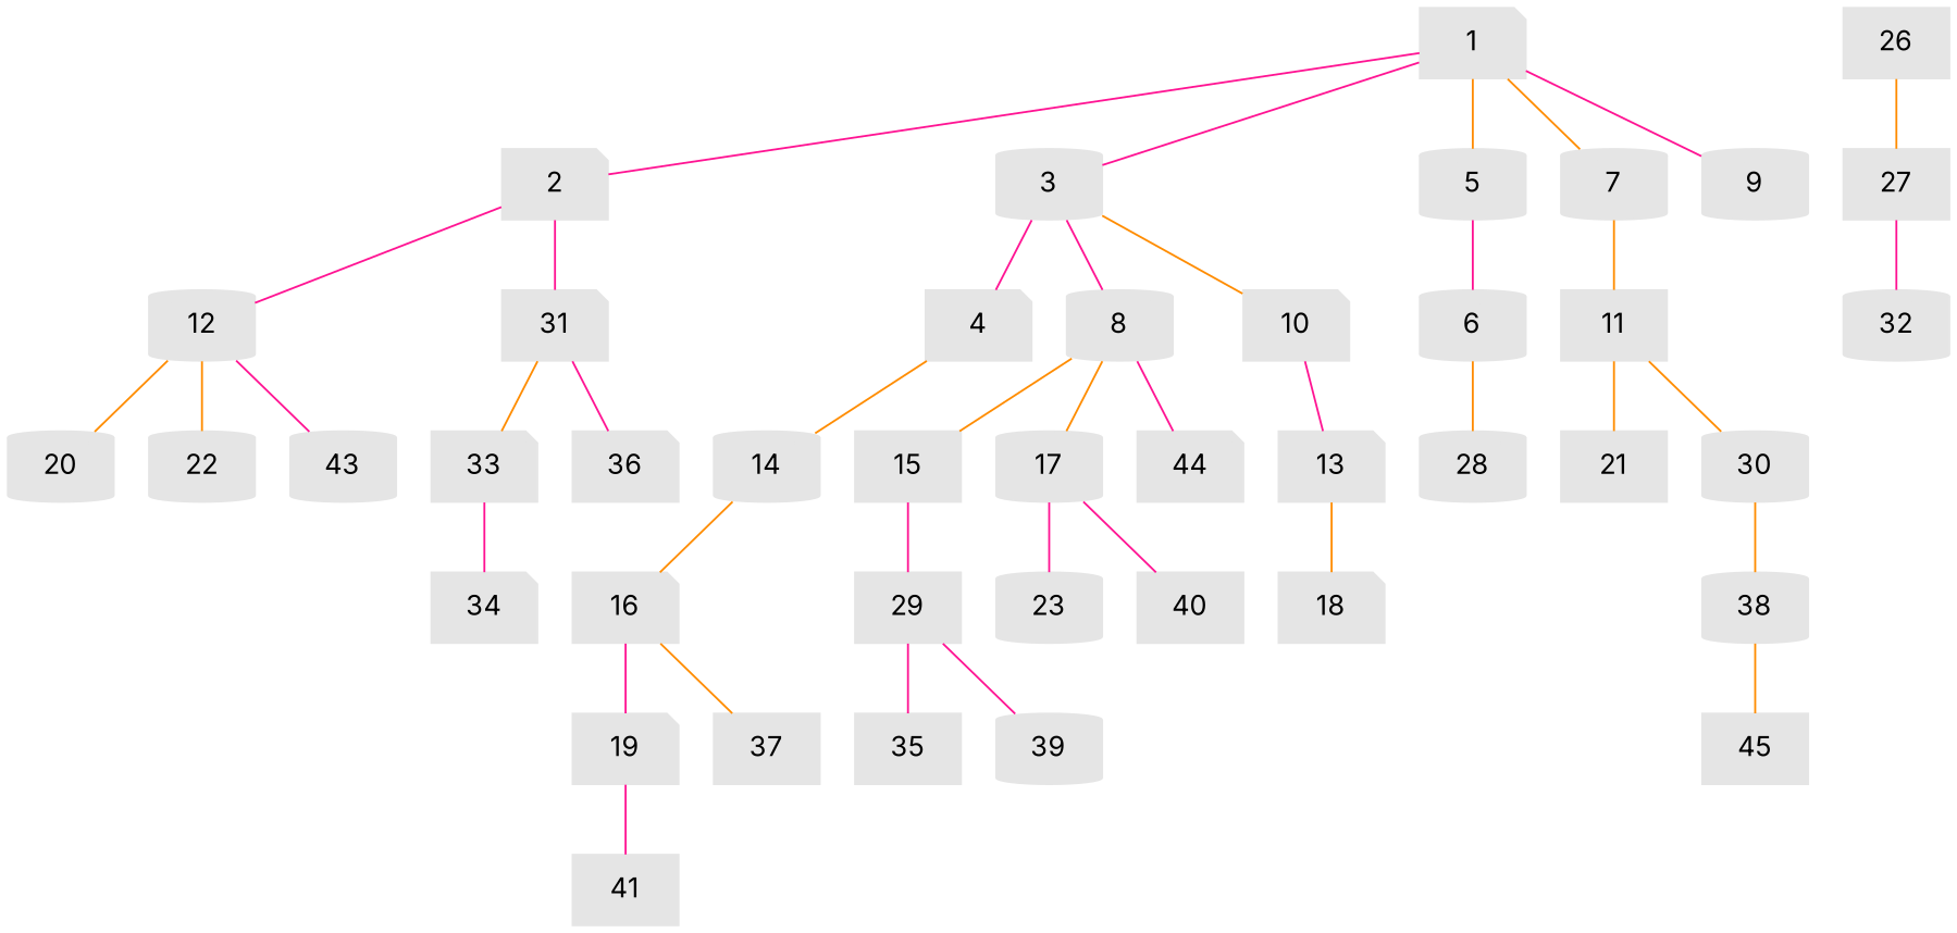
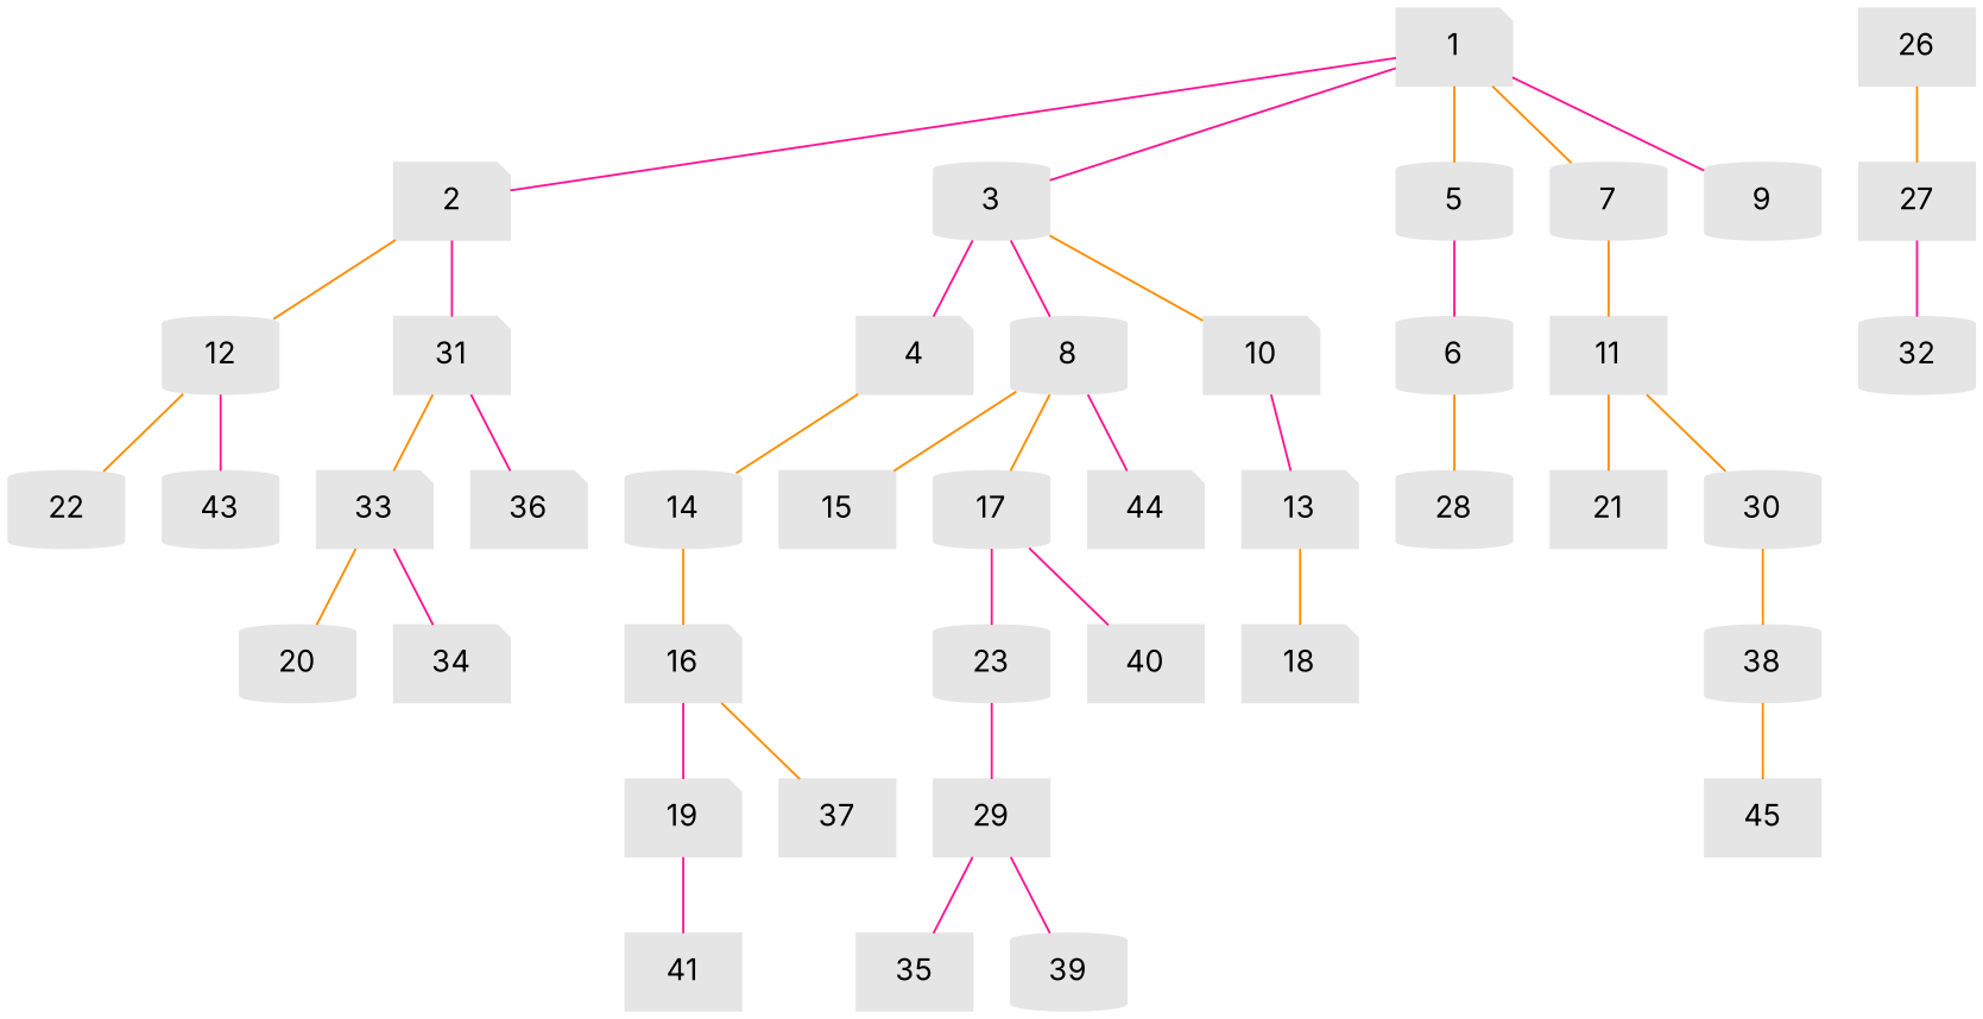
  graph {
    fontname=Inter
    node [color=gray90 fontname=Inter shape=cylinder style=filled]
    edge [color=deeppink fontname=Inter weight=1.0]
    1 [shape=note]
    2 [shape=note]
    3
    5
    7
    9
    12
    31 [shape=note]
    4 [shape=note]
    8
    10 [shape=note]
    6
    11 [shape=box]
    20
    22
    43
    33 [shape=note]
    36 [shape=note]
    14
    15 [shape=box]
    17
    44 [shape=note]
    13 [shape=note]
    16 [shape=note]
    28
    21 [shape=box]
    30
    23
    40 [shape=box]
    18 [shape=note]
    38
    19 [shape=note]
    37 [shape=box]
    41 [shape=box]
    29 [shape=box]
    35 [shape=box]
    39
    26 [shape=box]
    27 [shape=box]
    32
    45 [shape=box]
    34 [shape=note]
    1 -- 2
    1 -- 3
    1 -- 5 [color=darkorange]
    1 -- 7 [color=darkorange]
    1 -- 9
-   2 -- 12
+   2 -- 12 [color=darkorange]
    2 -- 31 [weight=2.0]
    3 -- 4 [weight=3.0]
    3 -- 8
    3 -- 10 [color=darkorange]
    5 -- 6 [weight=2.0]
    7 -- 11 [color=darkorange weight=4.0]
-   12 -- 20 [color=darkorange weight=2.0]
+   33 -- 20 [color=darkorange weight=2.0]
    12 -- 22 [color=darkorange]
    12 -- 43
    31 -- 33 [color=darkorange]
    31 -- 36
    4 -- 14 [color=darkorange]
    8 -- 15 [color=darkorange]
    8 -- 17 [color=darkorange]
    8 -- 44
    10 -- 13
    6 -- 28 [color=darkorange]
    11 -- 21 [color=darkorange]
    11 -- 30 [color=darkorange]
    33 -- 34 [weight=2.0]
    14 -- 16 [color=darkorange]
    17 -- 23
    17 -- 40
    13 -- 18 [color=darkorange]
    16 -- 19 [weight=3.0]
    16 -- 37 [color=darkorange]
    30 -- 38 [color=darkorange]
-   15 -- 29
+   23 -- 29
    38 -- 45 [color=darkorange]
    19 -- 41
    29 -- 35
    29 -- 39
    26 -- 27 [color=darkorange]
    27 -- 32 [weight=2.0]
  }
